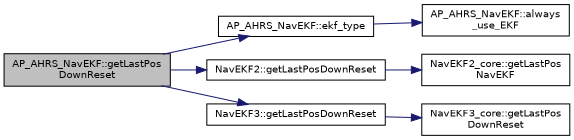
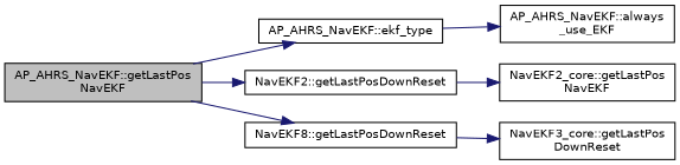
  digraph {
    rankdir=LR
    node [color=black fillcolor=white fontname=Helvetica fontsize=10 shape=record style=filled]
    edge [color=midnightblue fontname=Helvetica fontsize=10 labelfontname=Helvetica labelfontsize=10 style=solid]
-   n1 [fillcolor=grey75 fontcolor=black height=0.2 label="AP_AHRS_NavEKF::getLastPos\lDownReset" width=0.4]
+   n1 [fillcolor=grey75 fontcolor=black height=0.2 label="AP_AHRS_NavEKF::getLastPos\lNavEKF" width=0.4]
    n2 [height=0.2 label="AP_AHRS_NavEKF::ekf_type" width=0.4]
    n3 [height=0.2 label="NavEKF2::getLastPosDownReset" width=0.4]
-   n4 [height=0.2 label="NavEKF3::getLastPosDownReset" width=0.4]
+   n4 [height=0.2 label="NavEKF8::getLastPosDownReset" width=0.4]
    n5 [height=0.2 label="AP_AHRS_NavEKF::always\l_use_EKF" width=0.4]
    n6 [height=0.2 label="NavEKF2_core::getLastPos\lNavEKF" width=0.4]
    n7 [height=0.2 label="NavEKF3_core::getLastPos\lDownReset" width=0.4]
    n1 -> n2
    n1 -> n3
    n1 -> n4
    n2 -> n5
    n3 -> n6
    n4 -> n7
  }
